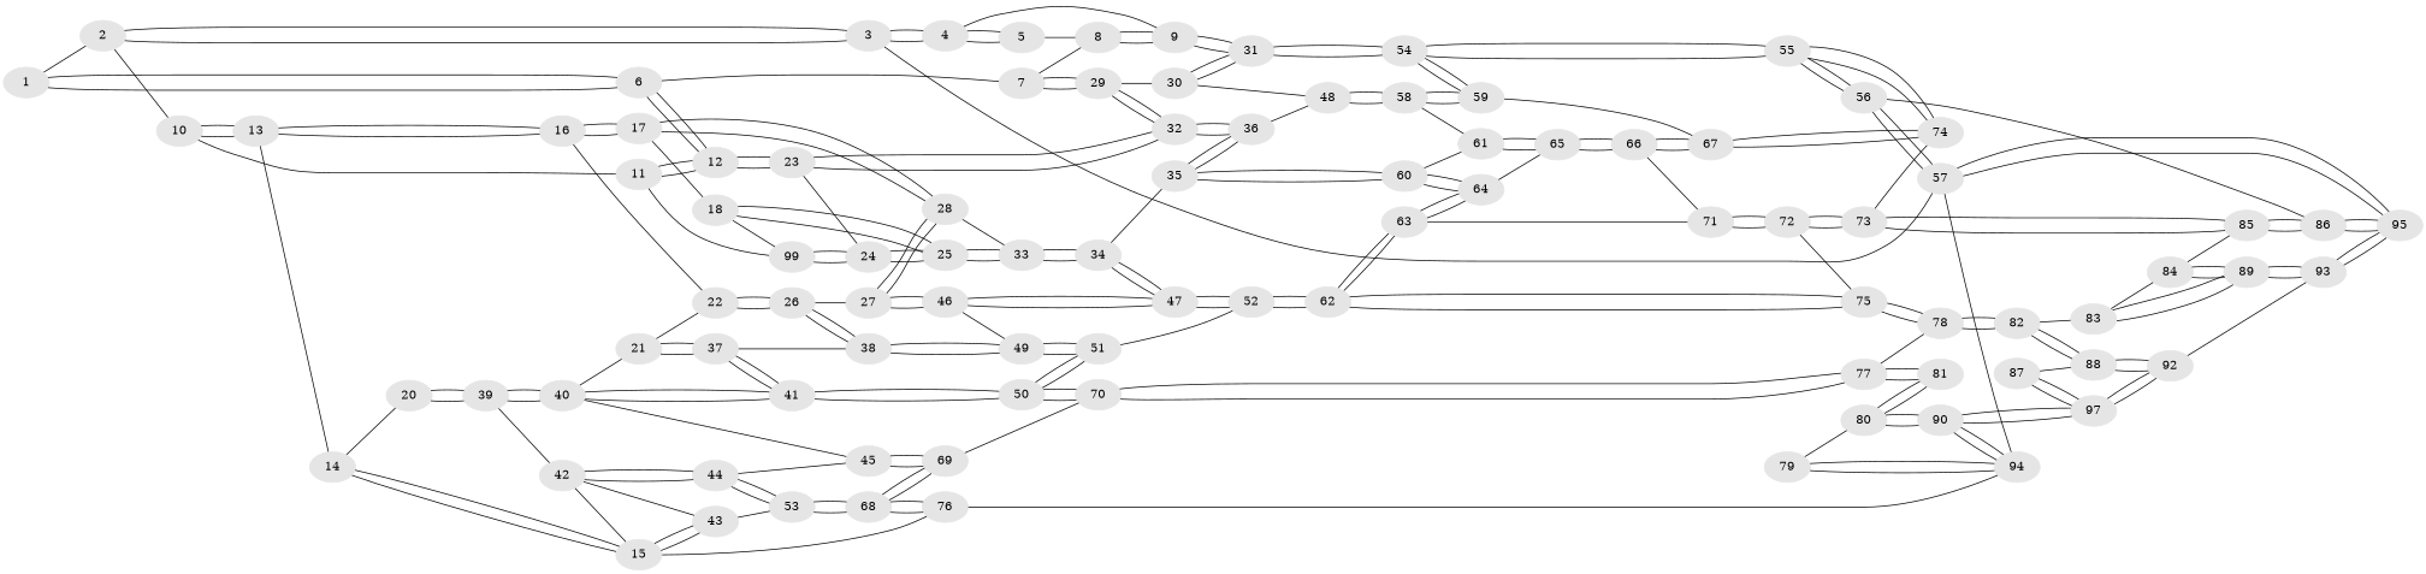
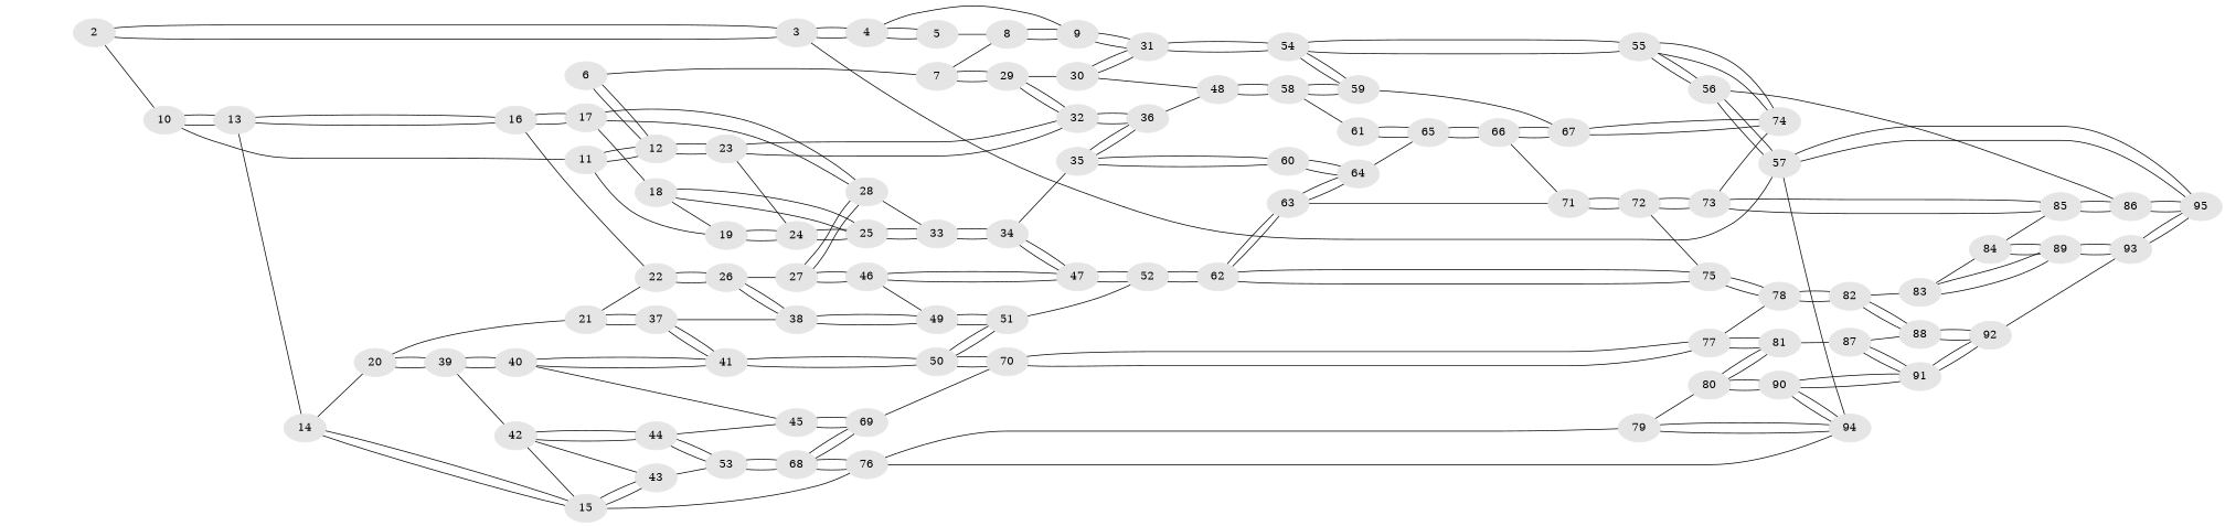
  graph {
    rankdir=LR
    node [color=gray90 style=filled]
-   1
    2
    6
    3
    10
    7
    12
    4
    57
    11
    13
    5
    9
    15
    43
    76
    94
    95
    8
    31
    29
    23
    32
    30
    54
-   19 [label=99]
+   19
    14
    16
    24
    20
    17
    22
    21
    39
    53
    79
    18
    28
    26
    25
    33
    37
    40
    42
    38
    41
    27
    36
    34
    46
    49
    47
    48
    58
    55
    59
    35
    60
    52
    61
    64
    50
    51
    45
    44
    69
    70
    68
    62
    77
    63
    75
    56
    74
    67
    86
    65
    66
    71
    78
    72
    81
    73
    85
    82
    80
    87
    83
    88
    90
-   91 [label=97]
+   91
    84
    89
    92
    93
-   1 -- 2
-   1 -- 6
-   1 -- 6
    2 -- 3
    2 -- 3
    2 -- 10
    6 -- 7
    6 -- 12
    6 -- 12
    3 -- 4
    3 -- 4
    3 -- 57
    10 -- 11
    10 -- 13
    10 -- 13
    7 -- 8
    7 -- 29
    7 -- 29
    12 -- 23
    12 -- 23
    4 -- 5
    4 -- 5
    4 -- 9
    57 -- 94
    57 -- 95
    57 -- 95
    11 -- 12
    11 -- 12
    11 -- 19
    13 -- 14
    13 -- 16
    13 -- 16
    5 -- 8
    9 -- 31
    9 -- 31
    15 -- 43
    15 -- 43
    15 -- 76
    43 -- 53
    76 -- 94
+   76 -- 79
    8 -- 9
    8 -- 9
    31 -- 54
    31 -- 54
    29 -- 32
    29 -- 32
    29 -- 30
    23 -- 32
    23 -- 32
    23 -- 24
    32 -- 36
    32 -- 36
    30 -- 31
    30 -- 31
    30 -- 48
    54 -- 55
    54 -- 55
    54 -- 59
    54 -- 59
    19 -- 24
    19 -- 24
    14 -- 15
    14 -- 15
    14 -- 20
    16 -- 17
    16 -- 17
    16 -- 22
    24 -- 25
    24 -- 25
-   40 -- 21
+   20 -- 21
    20 -- 39
    20 -- 39
    17 -- 18
    17 -- 28
    17 -- 28
    22 -- 26
    22 -- 26
    21 -- 22
    21 -- 37
    21 -- 37
    39 -- 40
    39 -- 40
    39 -- 42
    53 -- 68
    53 -- 68
    79 -- 94
    79 -- 94
    79 -- 80
    18 -- 19
    18 -- 25
    18 -- 25
    28 -- 33
    26 -- 38
    26 -- 38
    26 -- 27
    25 -- 33
    25 -- 33
    33 -- 34
    33 -- 34
    37 -- 38
    37 -- 41
    37 -- 41
    40 -- 41
    40 -- 41
    40 -- 45
    42 -- 15
    42 -- 43
    42 -- 44
    42 -- 44
    38 -- 49
    38 -- 49
    41 -- 50
    41 -- 50
    27 -- 28
    27 -- 28
    27 -- 46
    27 -- 46
    36 -- 48
    34 -- 47
    34 -- 47
    34 -- 35
    46 -- 49
    46 -- 47
    46 -- 47
    49 -- 51
    49 -- 51
    47 -- 52
    47 -- 52
    48 -- 58
    48 -- 58
    58 -- 59
    58 -- 59
    58 -- 61
    55 -- 56
    55 -- 56
    55 -- 74
    55 -- 74
    59 -- 67
    35 -- 36
    35 -- 36
    35 -- 60
    35 -- 60
-   60 -- 61
    60 -- 64
    60 -- 64
    52 -- 62
    52 -- 62
    61 -- 65
    61 -- 65
    64 -- 65
    50 -- 51
    50 -- 51
    50 -- 70
    50 -- 70
    51 -- 52
    45 -- 69
    45 -- 69
    44 -- 53
    44 -- 53
    44 -- 45
    69 -- 70
    70 -- 77
    70 -- 77
    68 -- 76
    68 -- 76
    68 -- 69
    68 -- 69
    62 -- 63
    62 -- 63
    62 -- 75
    62 -- 75
    77 -- 78
    77 -- 81
    77 -- 81
    63 -- 64
    63 -- 64
    63 -- 71
    75 -- 78
    75 -- 78
    56 -- 57
    56 -- 57
    56 -- 86
    67 -- 74
    67 -- 74
    86 -- 95
    86 -- 95
    65 -- 66
    65 -- 66
    66 -- 67
    66 -- 67
    66 -- 71
    71 -- 72
    71 -- 72
    78 -- 82
    78 -- 82
    72 -- 75
    72 -- 73
    72 -- 73
+   81 -- 87
    73 -- 74
    73 -- 85
    73 -- 85
    85 -- 86
    85 -- 86
    82 -- 83
    82 -- 88
    82 -- 88
    80 -- 81
    80 -- 81
    80 -- 90
    80 -- 90
    87 -- 88
    87 -- 91
    87 -- 91
    83 -- 84
    83 -- 89
    83 -- 89
    88 -- 92
    88 -- 92
    90 -- 94
    90 -- 94
    90 -- 91
    90 -- 91
    91 -- 92
    91 -- 92
    84 -- 85
    84 -- 89
    84 -- 89
    89 -- 93
    89 -- 93
    92 -- 93
    93 -- 95
    93 -- 95
  }
